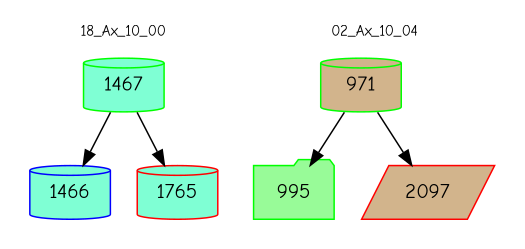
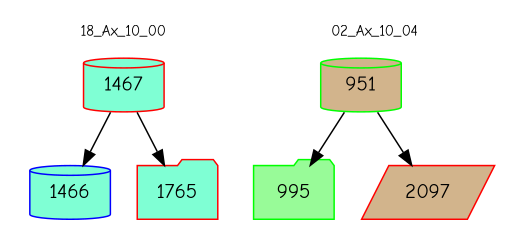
  digraph {
    fontname="Comic Neue"
    node [color=green fillcolor=aquamarine fontname="Comic Neue" shape=cylinder style=filled]
    edge [color=black fontname="Comic Neue"]
-   n1 [label=1467]
+   n1 [color=red label=1467]
    n2 [color=blue label=1466]
-   n3 [color=red label=1765]
-   n4 [fillcolor=tan label=971]
+   n3 [color=red label=1765 shape=folder]
+   n4 [fillcolor=tan label=951]
    n5 [fillcolor=palegreen label=995 shape=folder]
    n6 [color=red fillcolor=tan label=2097 shape=parallelogram]
    subgraph cluster_1 {
      color=white
      fontsize=10
      label="18_Ax_10_00"
      n1
      n2
      n3
    }
    subgraph cluster_2 {
      color=white
      fontsize=10
      label="02_Ax_10_04"
      n4
      n5
      n6
    }
    n1 -> n2
    n1 -> n3
    n4 -> n5
    n4 -> n6
  }
